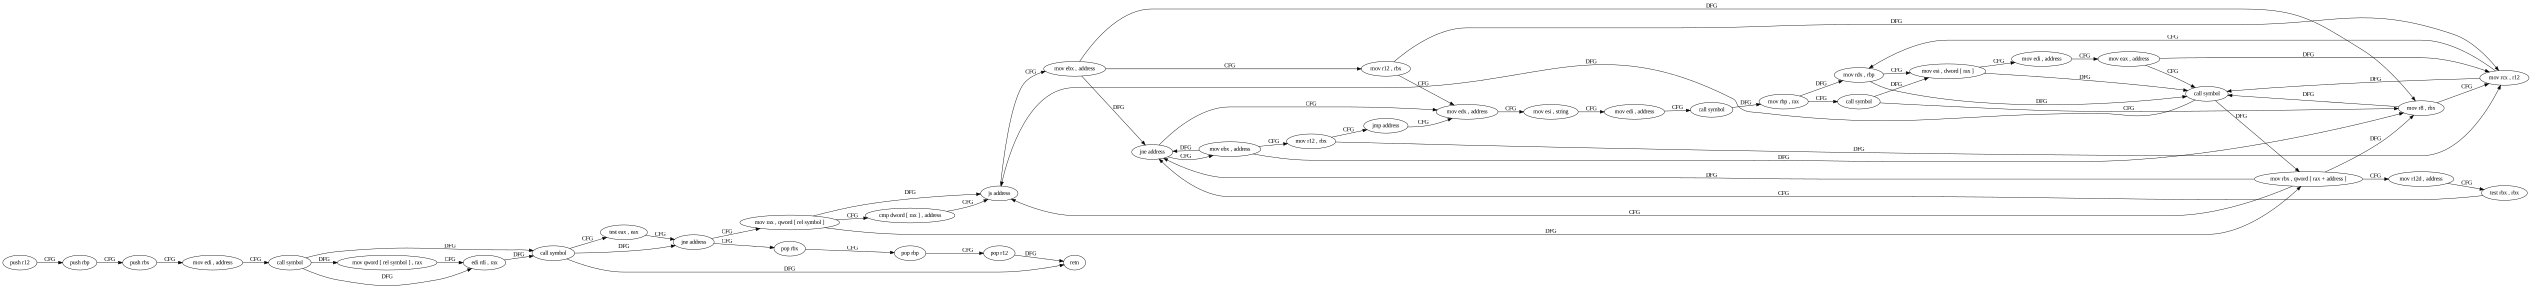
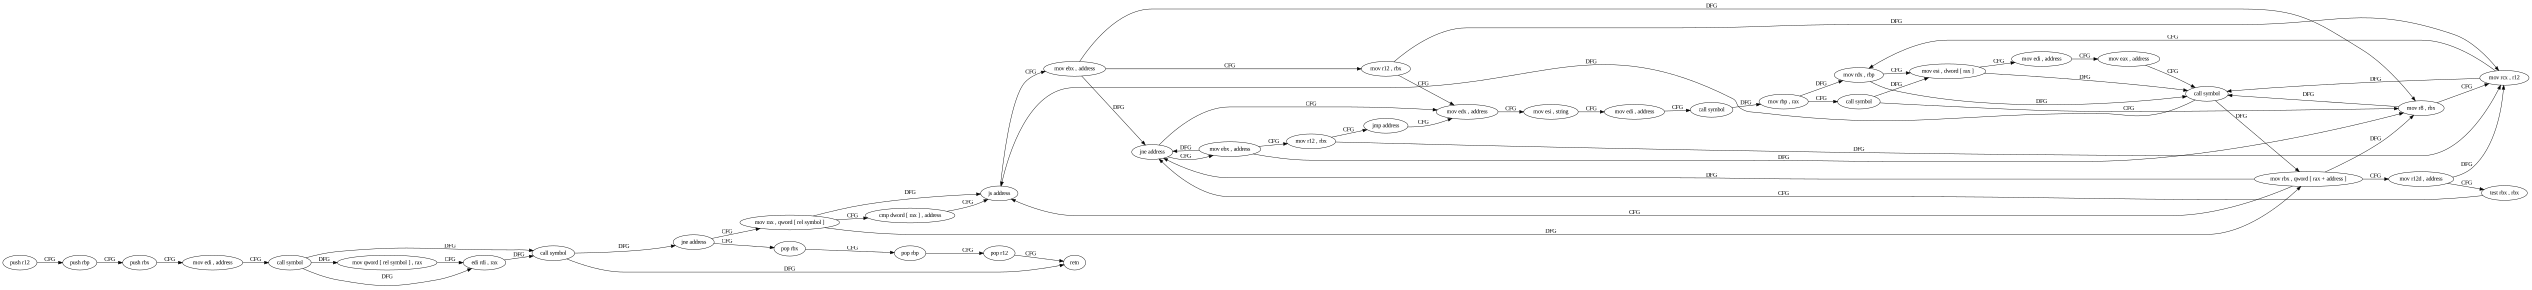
  digraph {
    fontname="Liberation Serif"
    rankdir=LR
    node [fontname="Liberation Serif"]
    edge [fontname="Liberation Serif"]
    n1 [label="push r12"]
    n2 [label="push rbp"]
    n3 [label="push rbx"]
    n4 [label="mov edi , address"]
    n5 [label="call symbol"]
    n6 [label="mov qword [ rel symbol ] , rax"]
    n7 [label="edi rdi , rax"]
    n8 [label="call symbol"]
-   n9 [label="test eax , eax"]
    n10 [label="jne address"]
    n11 [label=retn]
    n12 [label="mov rax , qword [ rel symbol ]"]
    n13 [label="pop rbx"]
    n14 [label="cmp dword [ rax ] , address"]
    n15 [label="js address"]
    n16 [label="mov rbx , qword [ rax + address ]"]
    n17 [label="pop rbp"]
    n18 [label="mov ebx , address"]
    n19 [label="mov r12d , address"]
    n20 [label="jne address"]
    n21 [label="mov r8 , rbx"]
    n22 [label="pop r12"]
    n23 [label="mov r12 , rbx"]
    n24 [label="test rbx , rbx"]
    n25 [label="mov rcx , r12"]
    n26 [label="mov edx , address"]
    n27 [label="mov ebx , address"]
    n28 [label="call symbol"]
    n29 [label="mov rdx , rbp"]
    n30 [label="mov esi , string"]
    n31 [label="mov r12 , rbx"]
    n32 [label="mov edi , address"]
    n33 [label="jmp address"]
    n34 [label="call symbol"]
    n35 [label="mov rbp , rax"]
    n36 [label="call symbol"]
    n37 [label="mov esi , dword [ rax ]"]
    n38 [label="mov edi , address"]
    n39 [label="mov eax , address"]
    n1 -> n2 [label=CFG]
    n2 -> n3 [label=CFG]
    n3 -> n4 [label=CFG]
    n4 -> n5 [label=CFG]
    n5 -> n6 [label=DFG]
    n5 -> n7 [label=DFG]
    n5 -> n8 [label=DFG]
    n6 -> n7 [label=CFG]
    n7 -> n8 [label=DFG]
-   n8 -> n9 [label=CFG]
    n8 -> n10 [label=DFG]
    n8 -> n11 [label=DFG]
-   n9 -> n10 [label=CFG]
    n10 -> n12 [label=CFG]
    n10 -> n13 [label=CFG]
    n12 -> n14 [label=CFG]
    n12 -> n15 [label=DFG]
    n12 -> n16 [label=DFG]
    n13 -> n17 [label=CFG]
    n14 -> n15 [label=CFG]
    n15 -> n18 [label=CFG]
    n16 -> n15 [label=CFG]
    n16 -> n19 [label=CFG]
    n16 -> n20 [label=DFG]
    n16 -> n21 [label=DFG]
    n17 -> n22 [label=CFG]
    n18 -> n20 [label=DFG]
    n18 -> n21 [label=DFG]
    n18 -> n23 [label=CFG]
    n19 -> n24 [label=CFG]
-   n39 -> n25 [label=DFG]
+   n19 -> n25 [label=DFG]
    n20 -> n26 [label=CFG]
    n20 -> n27 [label=CFG]
    n21 -> n25 [label=CFG]
    n21 -> n28 [label=DFG]
-   n22 -> n11 [label=DFG]
+   n22 -> n11 [label=CFG]
    n23 -> n25 [label=DFG]
    n23 -> n26 [label=CFG]
    n24 -> n20 [label=CFG]
    n25 -> n28 [label=DFG]
    n25 -> n29 [label=CFG]
    n26 -> n30 [label=CFG]
    n27 -> n20 [label=DFG]
    n27 -> n21 [label=DFG]
    n27 -> n31 [label=CFG]
    n28 -> n15 [label=DFG]
    n28 -> n16 [label=DFG]
    n29 -> n28 [label=DFG]
    n29 -> n37 [label=CFG]
    n30 -> n32 [label=CFG]
    n31 -> n25 [label=DFG]
    n31 -> n33 [label=CFG]
    n32 -> n34 [label=CFG]
    n33 -> n26 [label=CFG]
    n34 -> n35 [label=DFG]
    n35 -> n29 [label=DFG]
    n35 -> n36 [label=CFG]
    n36 -> n21 [label=CFG]
    n36 -> n37 [label=DFG]
    n37 -> n28 [label=DFG]
    n37 -> n38 [label=CFG]
    n38 -> n39 [label=CFG]
    n39 -> n28 [label=CFG]
  }
